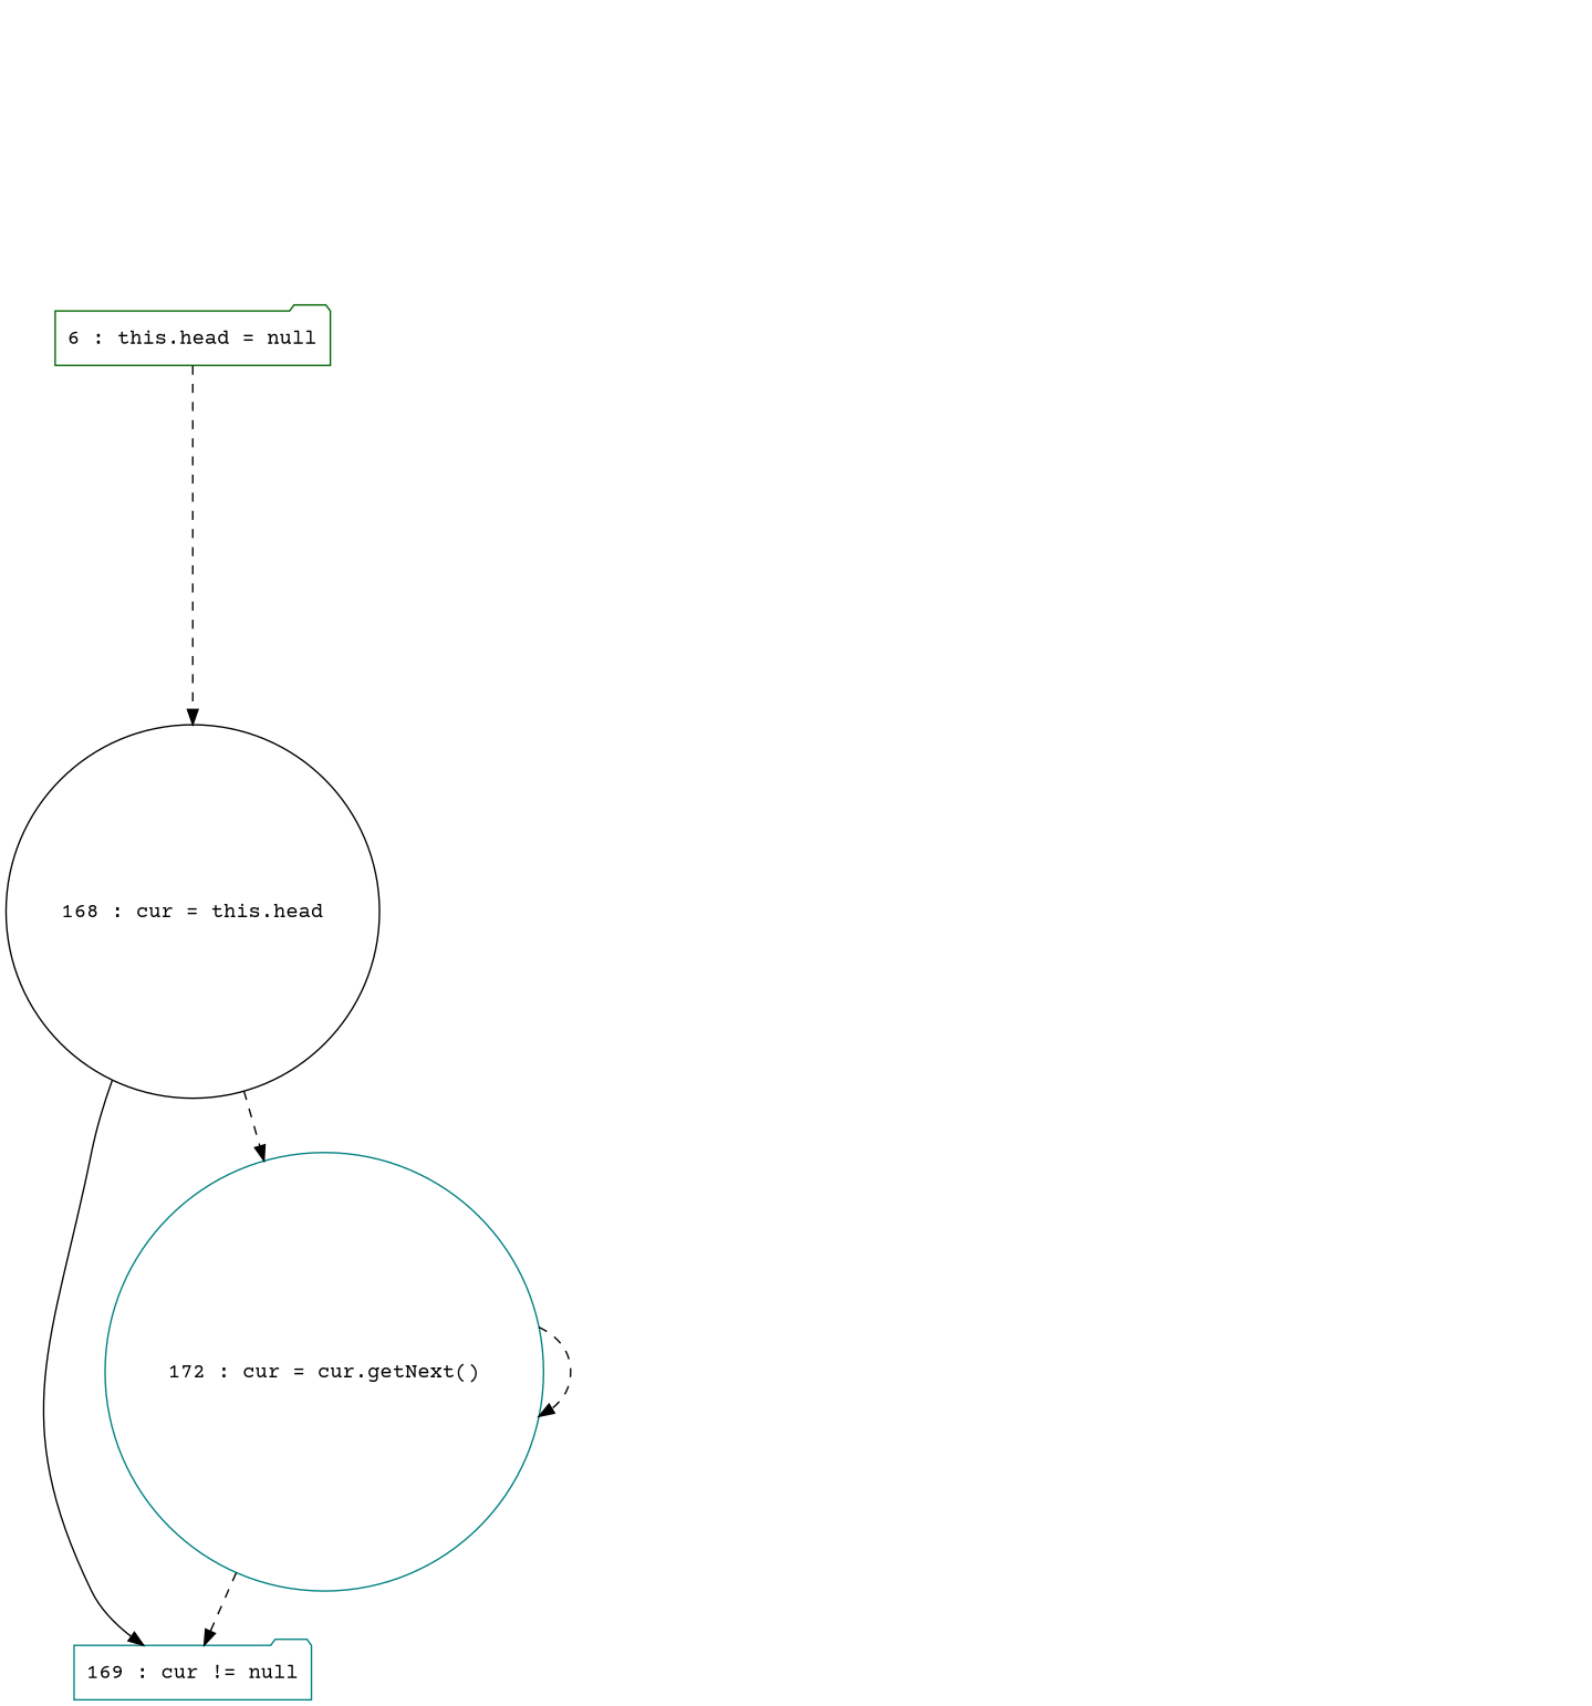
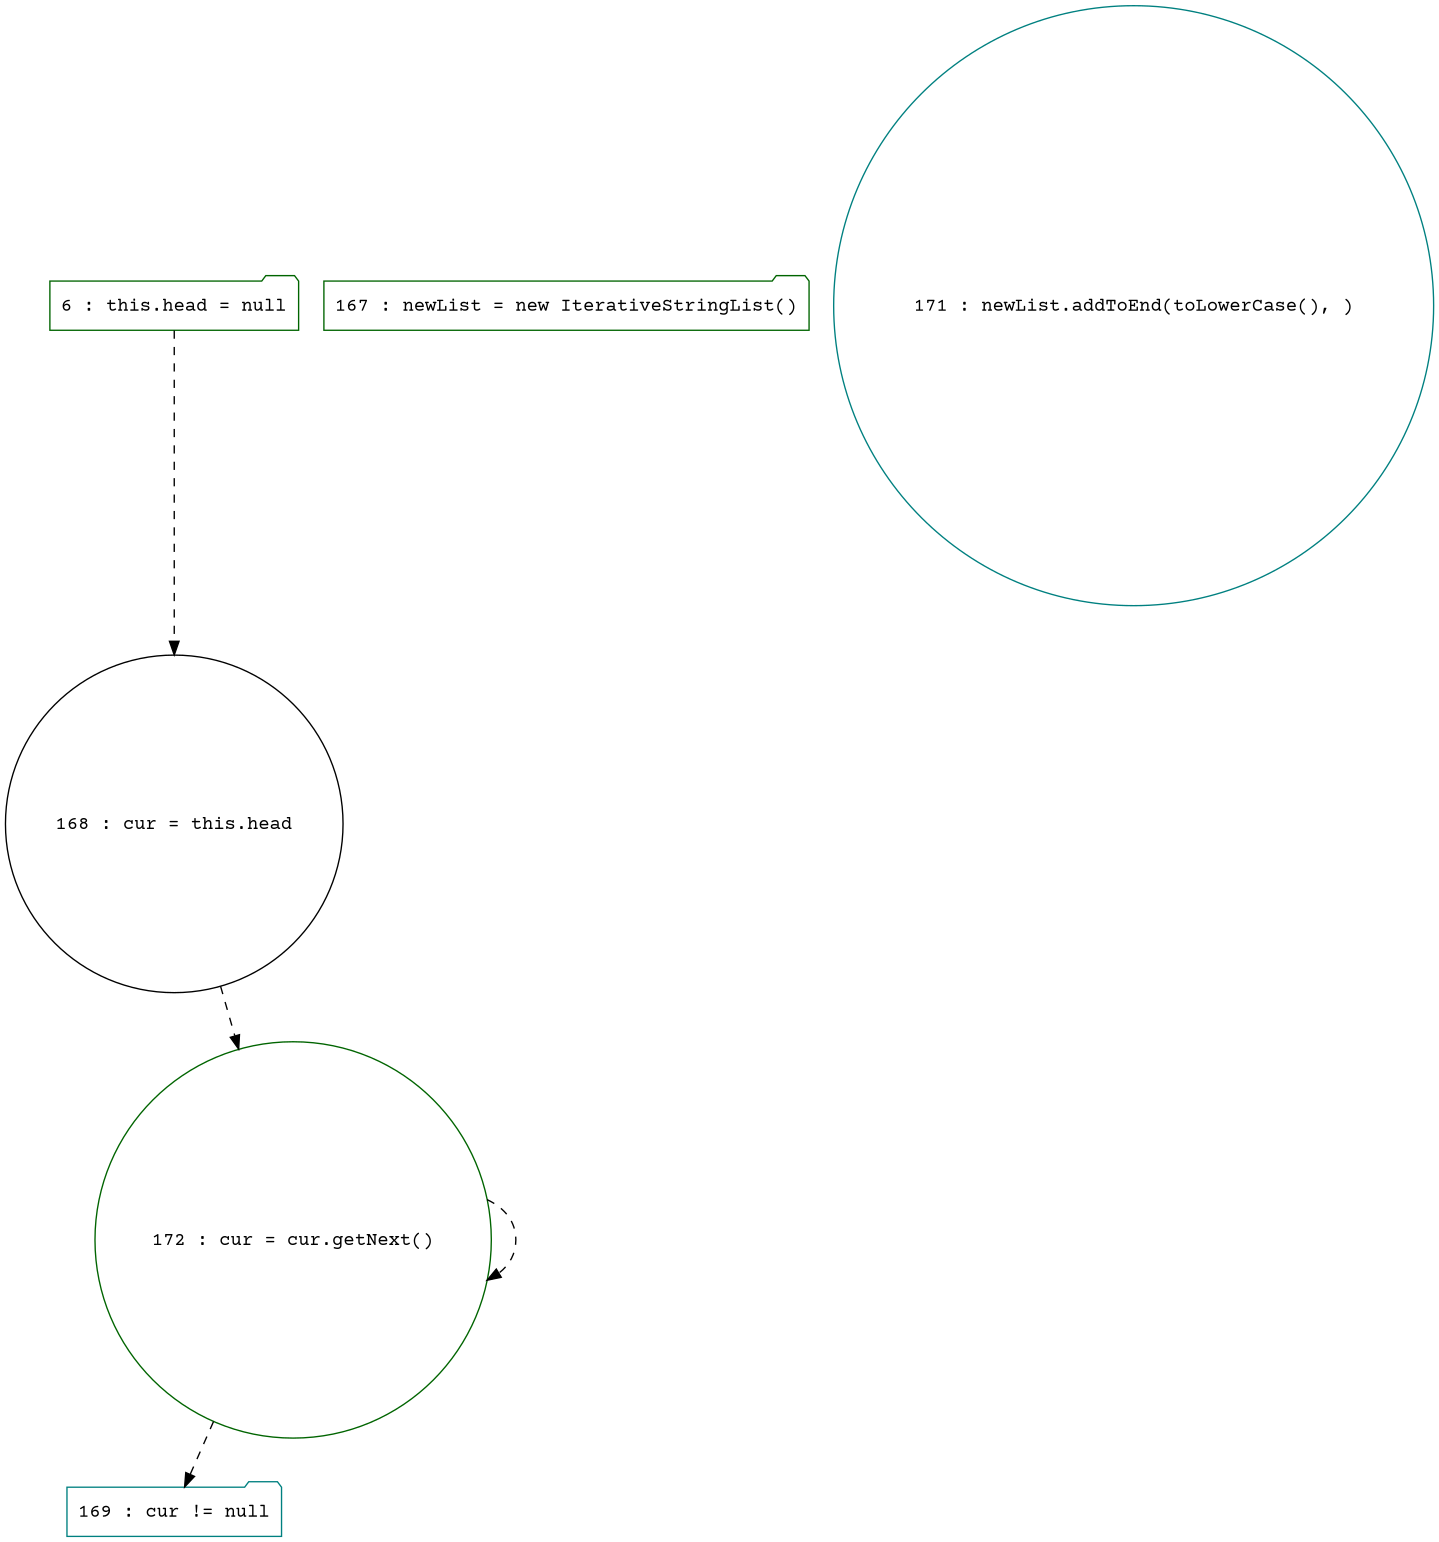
  digraph {
    fontname="Courier Prime"
    node [color=darkgreen fontname="Courier Prime" shape=circle]
    edge [fontname="Courier Prime" style=dashed]
    "168 : cur = this.head" [color=black]
    "6 : this.head = null" [shape=folder]
    "169 : cur != null" [color=teal shape=folder]
-   "172 : cur = cur.getNext()" [color=teal]
-   "168 : cur = this.head" -> "169 : cur != null" [style=""]
+   "172 : cur = cur.getNext()"
+   "167 : newList = new IterativeStringList()" [shape=folder]
+   "171 : newList.addToEnd(toLowerCase(), )" [color=teal]
    "168 : cur = this.head" -> "172 : cur = cur.getNext()"
    "6 : this.head = null" -> "168 : cur = this.head"
    "172 : cur = cur.getNext()" -> "169 : cur != null"
    "172 : cur = cur.getNext()" -> "172 : cur = cur.getNext()"
  }
